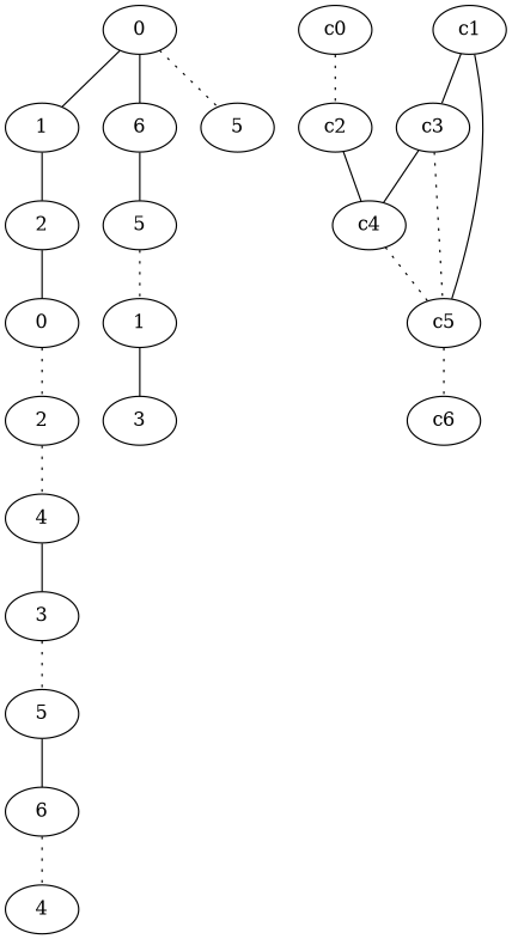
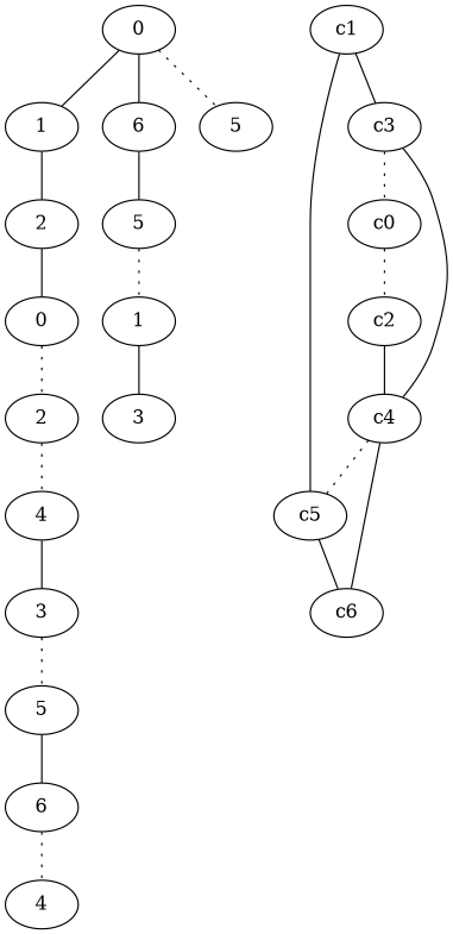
  graph {
    fontname="DejaVu Serif"
    node [fontname="DejaVu Serif"]
    edge [fontname="DejaVu Serif" style=solid]
    n1 [label=0]
    n2 [label=1]
    n3 [label=6]
    n4 [label=5]
    n5 [label=2]
    n6 [label=5]
    n7 [label=0]
    n8 [label=2]
    n9 [label=4]
    n10 [label=3]
    n11 [label=5]
    n12 [label=6]
    n13 [label=4]
    n14 [label=1]
    n15 [label=3]
    c0
    c2
    c1
    c5
    c3
    c4
    c6
    n1 -- n2
    n1 -- n3
    n1 -- n4 [style=dotted]
    n2 -- n5
    n3 -- n6
    n5 -- n7
    n6 -- n14 [style=dotted]
    n7 -- n8 [style=dotted]
    n8 -- n9 [style=dotted]
    n9 -- n10
    n10 -- n11 [style=dotted]
    n11 -- n12
    n12 -- n13 [style=dotted]
    n14 -- n15
    c0 -- c2 [style=dotted]
    c2 -- c4
    c1 -- c5
    c1 -- c3
-   c5 -- c6 [style=dotted]
-   c3 -- c5 [style=dotted]
+   c5 -- c6
+   c3 -- c0 [style=dotted]
    c3 -- c4
    c4 -- c5 [style=dotted]
+   c4 -- c6
  }
